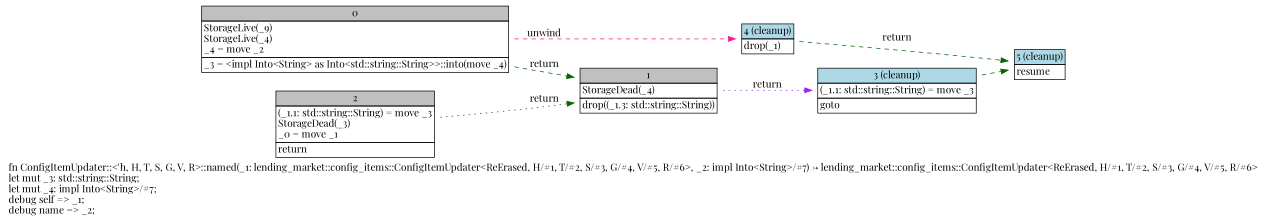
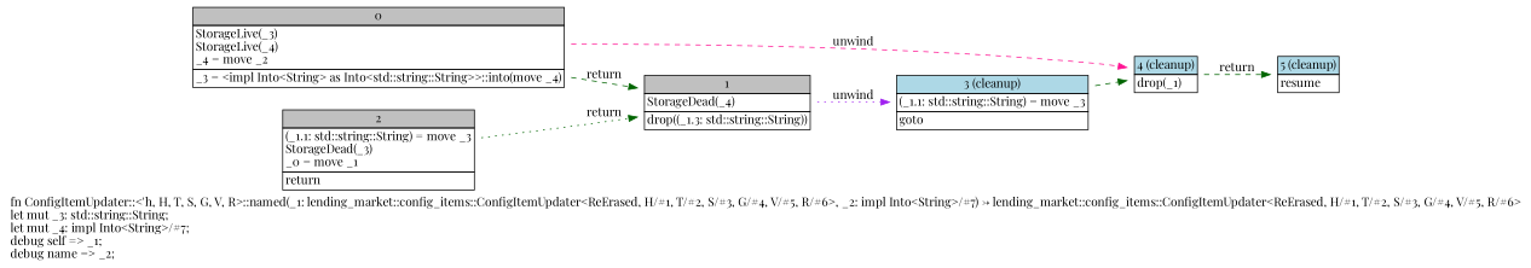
  digraph {
    fontname="Playfair Display"
    label=<fn ConfigItemUpdater::&lt;'h, H, T, S, G, V, R&gt;::named(_1: lending_market::config_items::ConfigItemUpdater&lt;ReErased, H/#1, T/#2, S/#3, G/#4, V/#5, R/#6&gt;, _2: impl Into&lt;String&gt;/#7) -&gt; lending_market::config_items::ConfigItemUpdater&lt;ReErased, H/#1, T/#2, S/#3, G/#4, V/#5, R/#6&gt;<br align="left"/>let mut _3: std::string::String;<br align="left"/>let mut _4: impl Into&lt;String&gt;/#7;<br align="left"/>debug self =&gt; _1;<br align="left"/>debug name =&gt; _2;<br align="left"/>>
    rankdir=LR
    node [fontname="Playfair Display" shape=none]
    edge [color=darkgreen fontname="Playfair Display" style=dashed]
-   n1 [label=<<table border="0" cellborder="1" cellspacing="0"><tr><td bgcolor="gray" align="center" colspan="1">0</td></tr><tr><td align="left" balign="left">StorageLive(_9)<br/>StorageLive(_4)<br/>_4 = move _2<br/></td></tr><tr><td align="left">_3 = &lt;impl Into&lt;String&gt; as Into&lt;std::string::String&gt;&gt;::into(move _4)</td></tr></table>>]
+   n1 [label=<<table border="0" cellborder="1" cellspacing="0"><tr><td bgcolor="gray" align="center" colspan="1">0</td></tr><tr><td align="left" balign="left">StorageLive(_3)<br/>StorageLive(_4)<br/>_4 = move _2<br/></td></tr><tr><td align="left">_3 = &lt;impl Into&lt;String&gt; as Into&lt;std::string::String&gt;&gt;::into(move _4)</td></tr></table>>]
    n2 [label=<<table border="0" cellborder="1" cellspacing="0"><tr><td bgcolor="gray" align="center" colspan="1">1</td></tr><tr><td align="left" balign="left">StorageDead(_4)<br/></td></tr><tr><td align="left">drop((_1.3: std::string::String))</td></tr></table>>]
    n3 [label=<<table border="0" cellborder="1" cellspacing="0"><tr><td bgcolor="lightblue" align="center" colspan="1">4 (cleanup)</td></tr><tr><td align="left">drop(_1)</td></tr></table>>]
    n4 [label=<<table border="0" cellborder="1" cellspacing="0"><tr><td bgcolor="lightblue" align="center" colspan="1">3 (cleanup)</td></tr><tr><td align="left" balign="left">(_1.1: std::string::String) = move _3<br/></td></tr><tr><td align="left">goto</td></tr></table>>]
    n5 [label=<<table border="0" cellborder="1" cellspacing="0"><tr><td bgcolor="lightblue" align="center" colspan="1">5 (cleanup)</td></tr><tr><td align="left">resume</td></tr></table>>]
    n6 [label=<<table border="0" cellborder="1" cellspacing="0"><tr><td bgcolor="gray" align="center" colspan="1">2</td></tr><tr><td align="left" balign="left">(_1.1: std::string::String) = move _3<br/>StorageDead(_3)<br/>_0 = move _1<br/></td></tr><tr><td align="left">return</td></tr></table>>]
    n1 -> n2 [label=return]
    n1 -> n3 [color=deeppink label=unwind]
-   n2 -> n4 [color=purple label=return style=dotted]
+   n2 -> n4 [color=purple label=unwind style=dotted]
    n3 -> n5 [label=return]
-   n4 -> n5
+   n4 -> n3
    n6 -> n2 [label=return style=dotted]
  }
